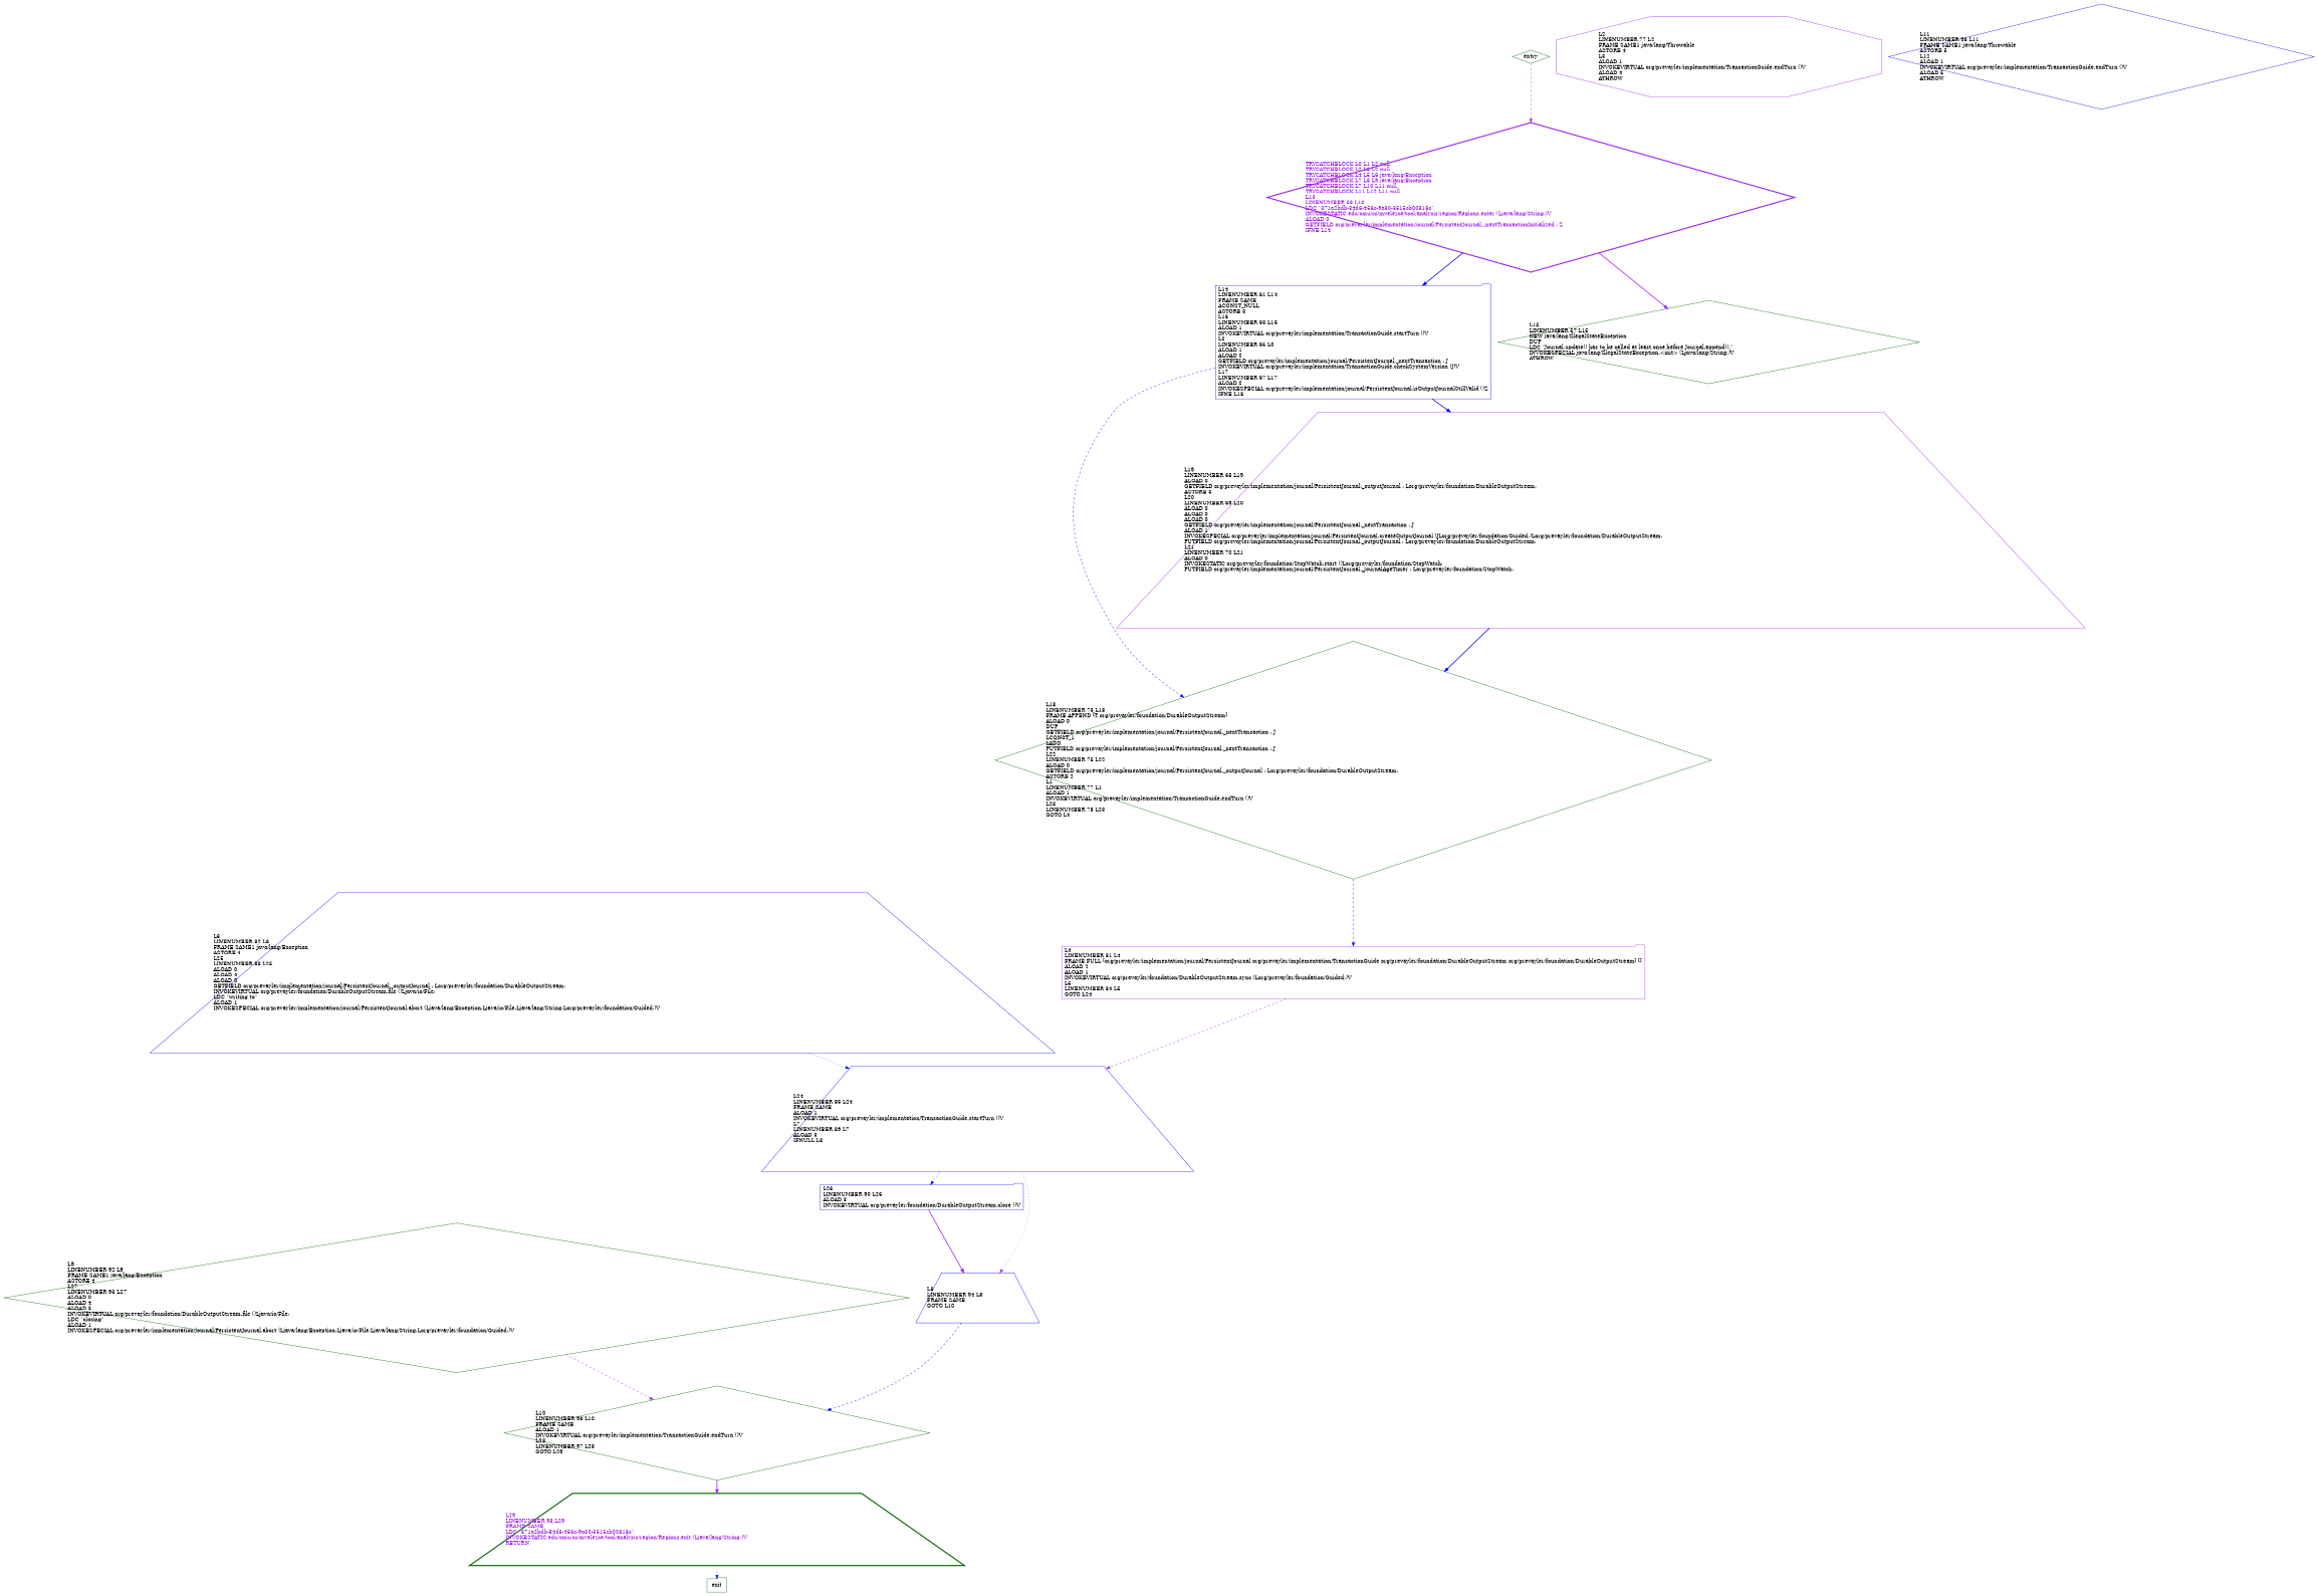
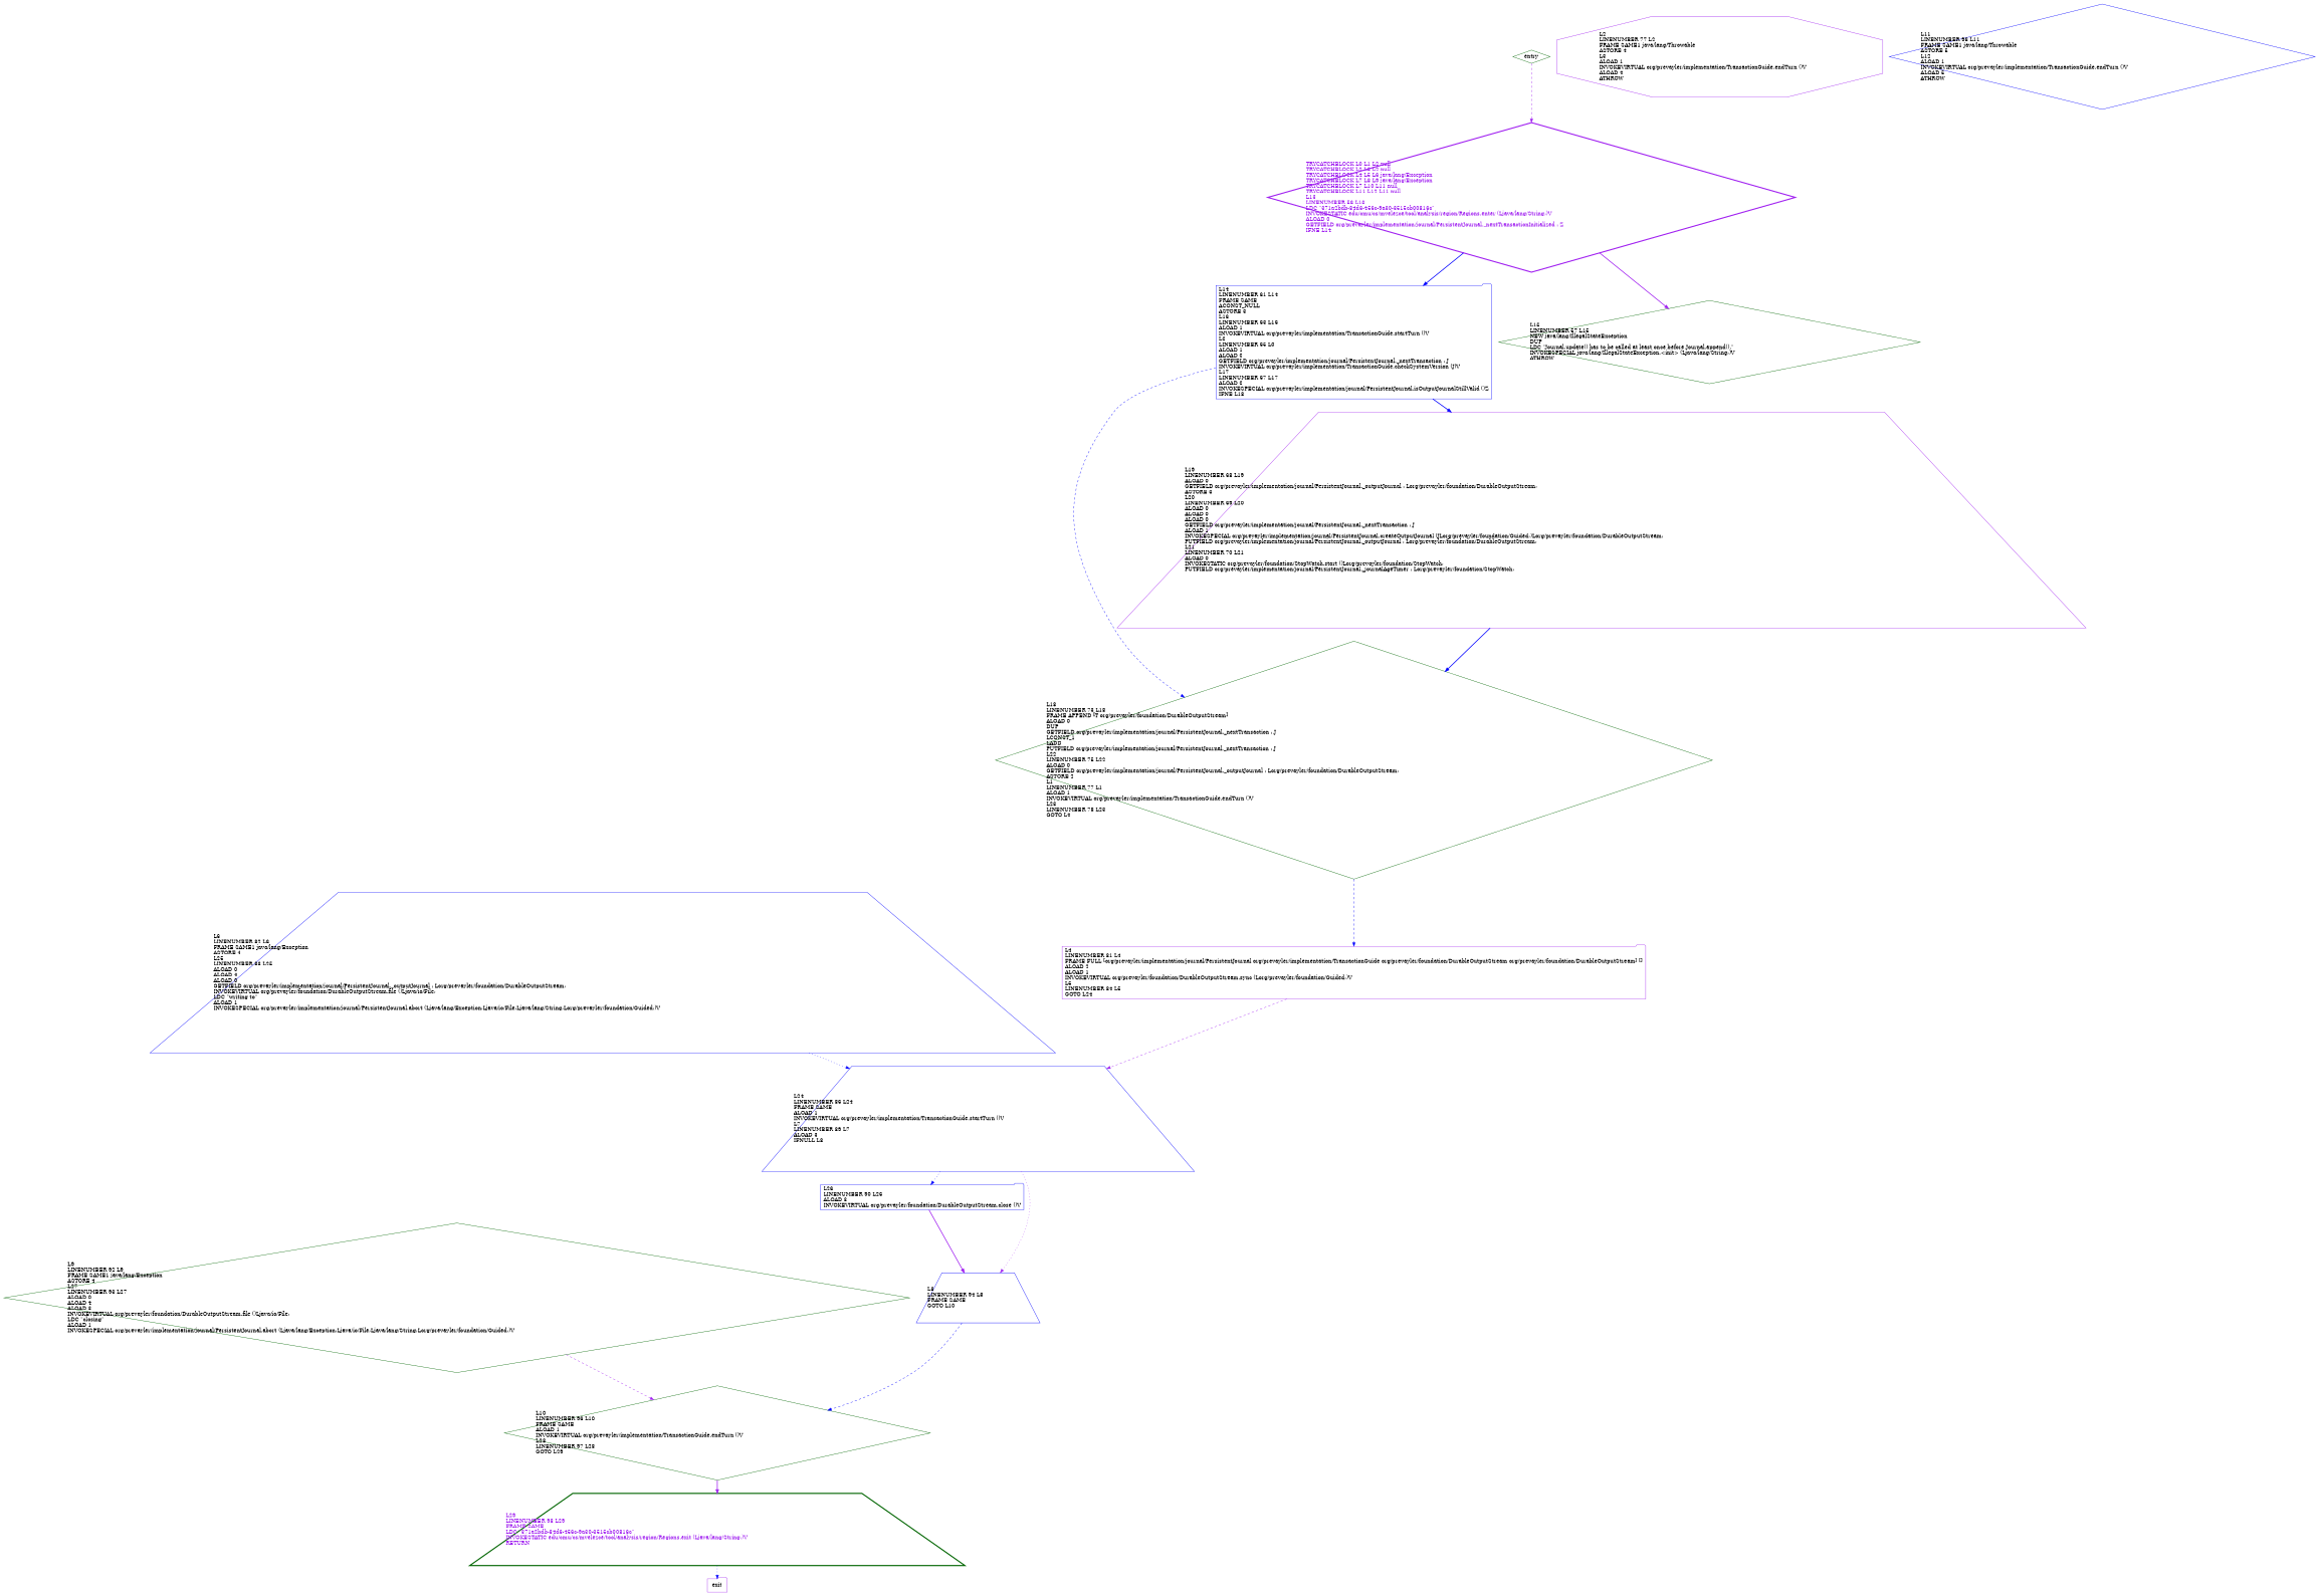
  digraph {
    fontname="DejaVu Serif"
    node [shape=diamond color=darkgreen fontname="DejaVu Serif"]
    edge [color=blue style=dashed fontname="DejaVu Serif"]
    n1 [label="L18\lLINENUMBER 73 L18\lFRAME APPEND [T org/prevayler/foundation/DurableOutputStream]\lALOAD 0\lDUP\lGETFIELD org/prevayler/implementation/journal/PersistentJournal._nextTransaction : J\lLCONST_1\lLADD\lPUTFIELD org/prevayler/implementation/journal/PersistentJournal._nextTransaction : J\lL22\lLINENUMBER 75 L22\lALOAD 0\lGETFIELD org/prevayler/implementation/journal/PersistentJournal._outputJournal : Lorg/prevayler/foundation/DurableOutputStream;\lASTORE 2\lL1\lLINENUMBER 77 L1\lALOAD 1\lINVOKEVIRTUAL org/prevayler/implementation/TransactionGuide.endTurn ()V\lL23\lLINENUMBER 78 L23\lGOTO L4\l"]
    n2 [label="L4\lLINENUMBER 81 L4\lFRAME FULL [org/prevayler/implementation/journal/PersistentJournal org/prevayler/implementation/TransactionGuide org/prevayler/foundation/DurableOutputStream org/prevayler/foundation/DurableOutputStream] []\lALOAD 2\lALOAD 1\lINVOKEVIRTUAL org/prevayler/foundation/DurableOutputStream.sync (Lorg/prevayler/foundation/Guided;)V\lL5\lLINENUMBER 84 L5\lGOTO L24\l" shape=folder color=purple]
    n3 [label="L6\lLINENUMBER 82 L6\lFRAME SAME1 java/lang/Exception\lASTORE 4\lL25\lLINENUMBER 83 L25\lALOAD 0\lALOAD 4\lALOAD 0\lGETFIELD org/prevayler/implementation/journal/PersistentJournal._outputJournal : Lorg/prevayler/foundation/DurableOutputStream;\lINVOKEVIRTUAL org/prevayler/foundation/DurableOutputStream.file ()Ljava/io/File;\lLDC \"writing to\"\lALOAD 1\lINVOKESPECIAL org/prevayler/implementation/journal/PersistentJournal.abort (Ljava/lang/Exception;Ljava/io/File;Ljava/lang/String;Lorg/prevayler/foundation/Guided;)V\l" shape=trapezium color=blue]
    n4 [label="L24\lLINENUMBER 86 L24\lFRAME SAME\lALOAD 1\lINVOKEVIRTUAL org/prevayler/implementation/TransactionGuide.startTurn ()V\lL7\lLINENUMBER 89 L7\lALOAD 3\lIFNULL L8\l" shape=trapezium color=blue]
    n5 [label="L26\lLINENUMBER 90 L26\lALOAD 3\lINVOKEVIRTUAL org/prevayler/foundation/DurableOutputStream.close ()V\l" shape=folder color=blue]
    n6 [label="L8\lLINENUMBER 94 L8\lFRAME SAME\lGOTO L10\l" shape=trapezium color=blue]
    n7 [label="L2\lLINENUMBER 77 L2\lFRAME SAME1 java/lang/Throwable\lASTORE 4\lL3\lALOAD 1\lINVOKEVIRTUAL org/prevayler/implementation/TransactionGuide.endTurn ()V\lALOAD 4\lATHROW\l" shape=octagon color=purple]
    n8 [color=purple fontcolor=purple label="TRYCATCHBLOCK L0 L1 L2 null\lTRYCATCHBLOCK L2 L3 L2 null\lTRYCATCHBLOCK L4 L5 L6 java/lang/Exception\lTRYCATCHBLOCK L7 L8 L9 java/lang/Exception\lTRYCATCHBLOCK L7 L10 L11 null\lTRYCATCHBLOCK L11 L12 L11 null\lL13\lLINENUMBER 56 L13\lLDC \"371a2bdb-84d6-456c-9a30-3515cb00816c\"\lINVOKESTATIC edu/cmu/cs/mvelezce/tool/analysis/region/Regions.enter (Ljava/lang/String;)V\lALOAD 0\lGETFIELD org/prevayler/implementation/journal/PersistentJournal._nextTransactionInitialized : Z\lIFNE L14\l" penwidth=3]
    n9 [label="L14\lLINENUMBER 61 L14\lFRAME SAME\lACONST_NULL\lASTORE 3\lL16\lLINENUMBER 63 L16\lALOAD 1\lINVOKEVIRTUAL org/prevayler/implementation/TransactionGuide.startTurn ()V\lL0\lLINENUMBER 65 L0\lALOAD 1\lALOAD 0\lGETFIELD org/prevayler/implementation/journal/PersistentJournal._nextTransaction : J\lINVOKEVIRTUAL org/prevayler/implementation/TransactionGuide.checkSystemVersion (J)V\lL17\lLINENUMBER 67 L17\lALOAD 0\lINVOKESPECIAL org/prevayler/implementation/journal/PersistentJournal.isOutputJournalStillValid ()Z\lIFNE L18\l" shape=folder color=blue]
    n10 [label="L15\lLINENUMBER 57 L15\lNEW java/lang/IllegalStateException\lDUP\lLDC \"Journal.update() has to be called at least once before Journal.append().\"\lINVOKESPECIAL java/lang/IllegalStateException.\<init\> (Ljava/lang/String;)V\lATHROW\l"]
    n11 [label="L10\lLINENUMBER 96 L10\lFRAME SAME\lALOAD 1\lINVOKEVIRTUAL org/prevayler/implementation/TransactionGuide.endTurn ()V\lL28\lLINENUMBER 97 L28\lGOTO L29\l"]
    n12 [fontcolor=purple label="L29\lLINENUMBER 98 L29\lFRAME SAME\lLDC \"371a2bdb-84d6-456c-9a30-3515cb00816c\"\lINVOKESTATIC edu/cmu/cs/mvelezce/tool/analysis/region/Regions.exit (Ljava/lang/String;)V\lRETURN\l" penwidth=3 shape=trapezium]
-   exit [shape=folder]
+   exit [shape=folder color=purple]
    n14 [label="L19\lLINENUMBER 68 L19\lALOAD 0\lGETFIELD org/prevayler/implementation/journal/PersistentJournal._outputJournal : Lorg/prevayler/foundation/DurableOutputStream;\lASTORE 3\lL20\lLINENUMBER 69 L20\lALOAD 0\lALOAD 0\lALOAD 0\lGETFIELD org/prevayler/implementation/journal/PersistentJournal._nextTransaction : J\lALOAD 1\lINVOKESPECIAL org/prevayler/implementation/journal/PersistentJournal.createOutputJournal (JLorg/prevayler/foundation/Guided;)Lorg/prevayler/foundation/DurableOutputStream;\lPUTFIELD org/prevayler/implementation/journal/PersistentJournal._outputJournal : Lorg/prevayler/foundation/DurableOutputStream;\lL21\lLINENUMBER 70 L21\lALOAD 0\lINVOKESTATIC org/prevayler/foundation/StopWatch.start ()Lorg/prevayler/foundation/StopWatch;\lPUTFIELD org/prevayler/implementation/journal/PersistentJournal._journalAgeTimer : Lorg/prevayler/foundation/StopWatch;\l" shape=trapezium color=purple]
    n15 [label="L11\lLINENUMBER 96 L11\lFRAME SAME1 java/lang/Throwable\lASTORE 5\lL12\lALOAD 1\lINVOKEVIRTUAL org/prevayler/implementation/TransactionGuide.endTurn ()V\lALOAD 5\lATHROW\l" color=blue]
    n16 [label="L9\lLINENUMBER 92 L9\lFRAME SAME1 java/lang/Exception\lASTORE 4\lL27\lLINENUMBER 93 L27\lALOAD 0\lALOAD 4\lALOAD 3\lINVOKEVIRTUAL org/prevayler/foundation/DurableOutputStream.file ()Ljava/io/File;\lLDC \"closing\"\lALOAD 1\lINVOKESPECIAL org/prevayler/implementation/journal/PersistentJournal.abort (Ljava/lang/Exception;Ljava/io/File;Ljava/lang/String;Lorg/prevayler/foundation/Guided;)V\l"]
    entry
    n1 -> n2
    n2 -> n4 [color=purple]
    n3 -> n4 [style=dotted]
    n4 -> n5 [style=dotted]
    n4 -> n6 [color=purple style=dotted]
    n5 -> n6 [color=purple style=bold]
    n6 -> n11
    n8 -> n9 [style=bold]
    n8 -> n10 [color=purple style=bold]
    n9 -> n1
    n9 -> n14 [style=bold]
    n11 -> n12 [color=purple style=bold]
    n12 -> exit [style=dotted]
    n14 -> n1 [style=bold]
    n16 -> n11 [color=purple]
    entry -> n8 [color=purple]
  }
